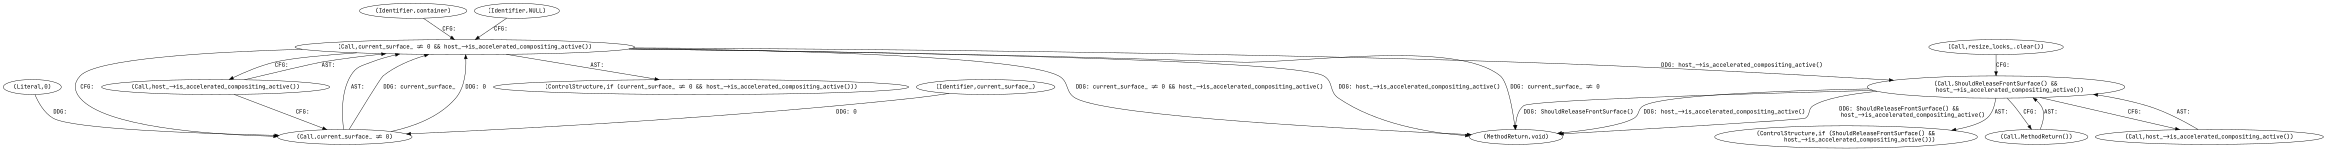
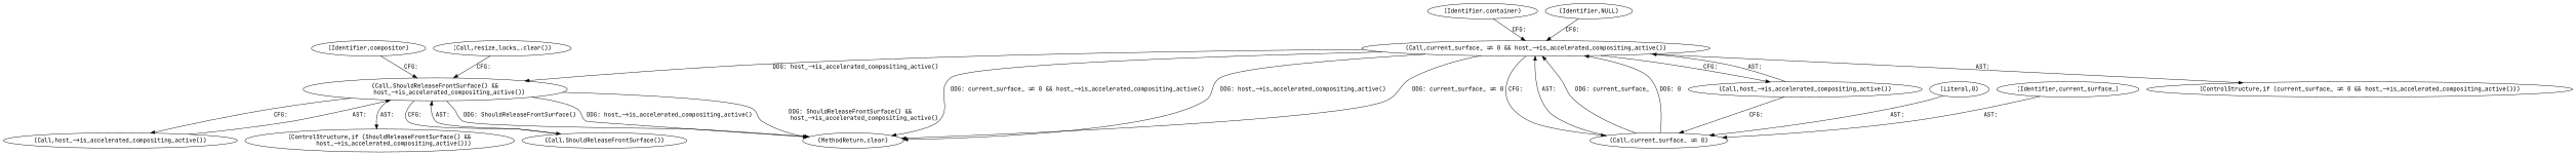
  digraph {
    fontname="JetBrains Mono"
    node [fontname="JetBrains Mono"]
    edge [fontname="JetBrains Mono"]
    n1 [label="(Call,ShouldReleaseFrontSurface() &&\n        host_->is_accelerated_compositing_active())"]
    n2 [label="(Call,host_->is_accelerated_compositing_active())"]
    n3 [label="(ControlStructure,if (ShouldReleaseFrontSurface() &&\n        host_->is_accelerated_compositing_active()))"]
-   n4 [label="(Call,MethodReturn())"]
-   n5 [label="(MethodReturn,void)"]
+   n4 [label="(Call,ShouldReleaseFrontSurface())"]
+   n5 [label="(MethodReturn,clear)"]
    n6 [label="(Call,current_surface_ != 0 && host_->is_accelerated_compositing_active())"]
    n7 [label="(Call,current_surface_ != 0)"]
    n8 [label="(ControlStructure,if (current_surface_ != 0 && host_->is_accelerated_compositing_active()))"]
    n9 [label="(Call,host_->is_accelerated_compositing_active())"]
    n10 [label="(Literal,0)"]
+   n11 [label="(Identifier,compositor)"]
    n12 [label="(Identifier,current_surface_)"]
    n13 [label="(Call,resize_locks_.clear())"]
    n14 [label="(Identifier,container)"]
    n15 [label="(Identifier,NULL)"]
    n1 -> n2 [label="CFG: "]
    n1 -> n3 [label="AST: "]
    n1 -> n4 [label="CFG: "]
    n1 -> n5 [label="DDG: ShouldReleaseFrontSurface()"]
    n1 -> n5 [label="DDG: host_->is_accelerated_compositing_active()"]
    n1 -> n5 [label="DDG: ShouldReleaseFrontSurface() &&\n        host_->is_accelerated_compositing_active()"]
    n2 -> n1 [label="AST: "]
    n4 -> n1 [label="AST: "]
    n6 -> n1 [label="DDG: host_->is_accelerated_compositing_active()"]
    n6 -> n5 [label="DDG: current_surface_ != 0 && host_->is_accelerated_compositing_active()"]
    n6 -> n5 [label="DDG: host_->is_accelerated_compositing_active()"]
    n6 -> n5 [label="DDG: current_surface_ != 0"]
    n6 -> n7 [label="CFG: "]
    n6 -> n8 [label="AST: "]
    n6 -> n9 [label="CFG: "]
    n7 -> n6 [label="AST: "]
    n7 -> n6 [label="DDG: current_surface_"]
    n7 -> n6 [label="DDG: 0"]
    n9 -> n6 [label="AST: "]
    n9 -> n7 [label="CFG: "]
-   n10 -> n7 [label="DDG: "]
-   n12 -> n7 [label="DDG: 0"]
+   n10 -> n7 [label="AST: "]
+   n11 -> n1 [label="CFG: "]
+   n12 -> n7 [label="AST: "]
    n13 -> n1 [label="CFG: "]
    n14 -> n6 [label="CFG: "]
    n15 -> n6 [label="CFG: "]
  }
